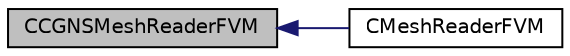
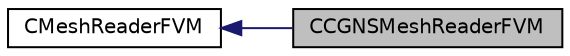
  digraph {
    rankdir=LR
    node [color=black fontname=Helvetica fontsize=10 shape=record style=filled]
    n1 [fillcolor=grey75 fontcolor=black height=0.2 label=CCGNSMeshReaderFVM width=0.4]
    n2 [fillcolor=white height=0.2 label=CMeshReaderFVM width=0.4]
-   n1 -> n2 [color=midnightblue dir=back fontname=Helvetica fontsize=10 labelfontname=Helvetica labelfontsize=10 style=solid]
+   n2 -> n1 [color=midnightblue dir=back fontname=Helvetica fontsize=10 labelfontname=Helvetica labelfontsize=10 style=solid]
  }
